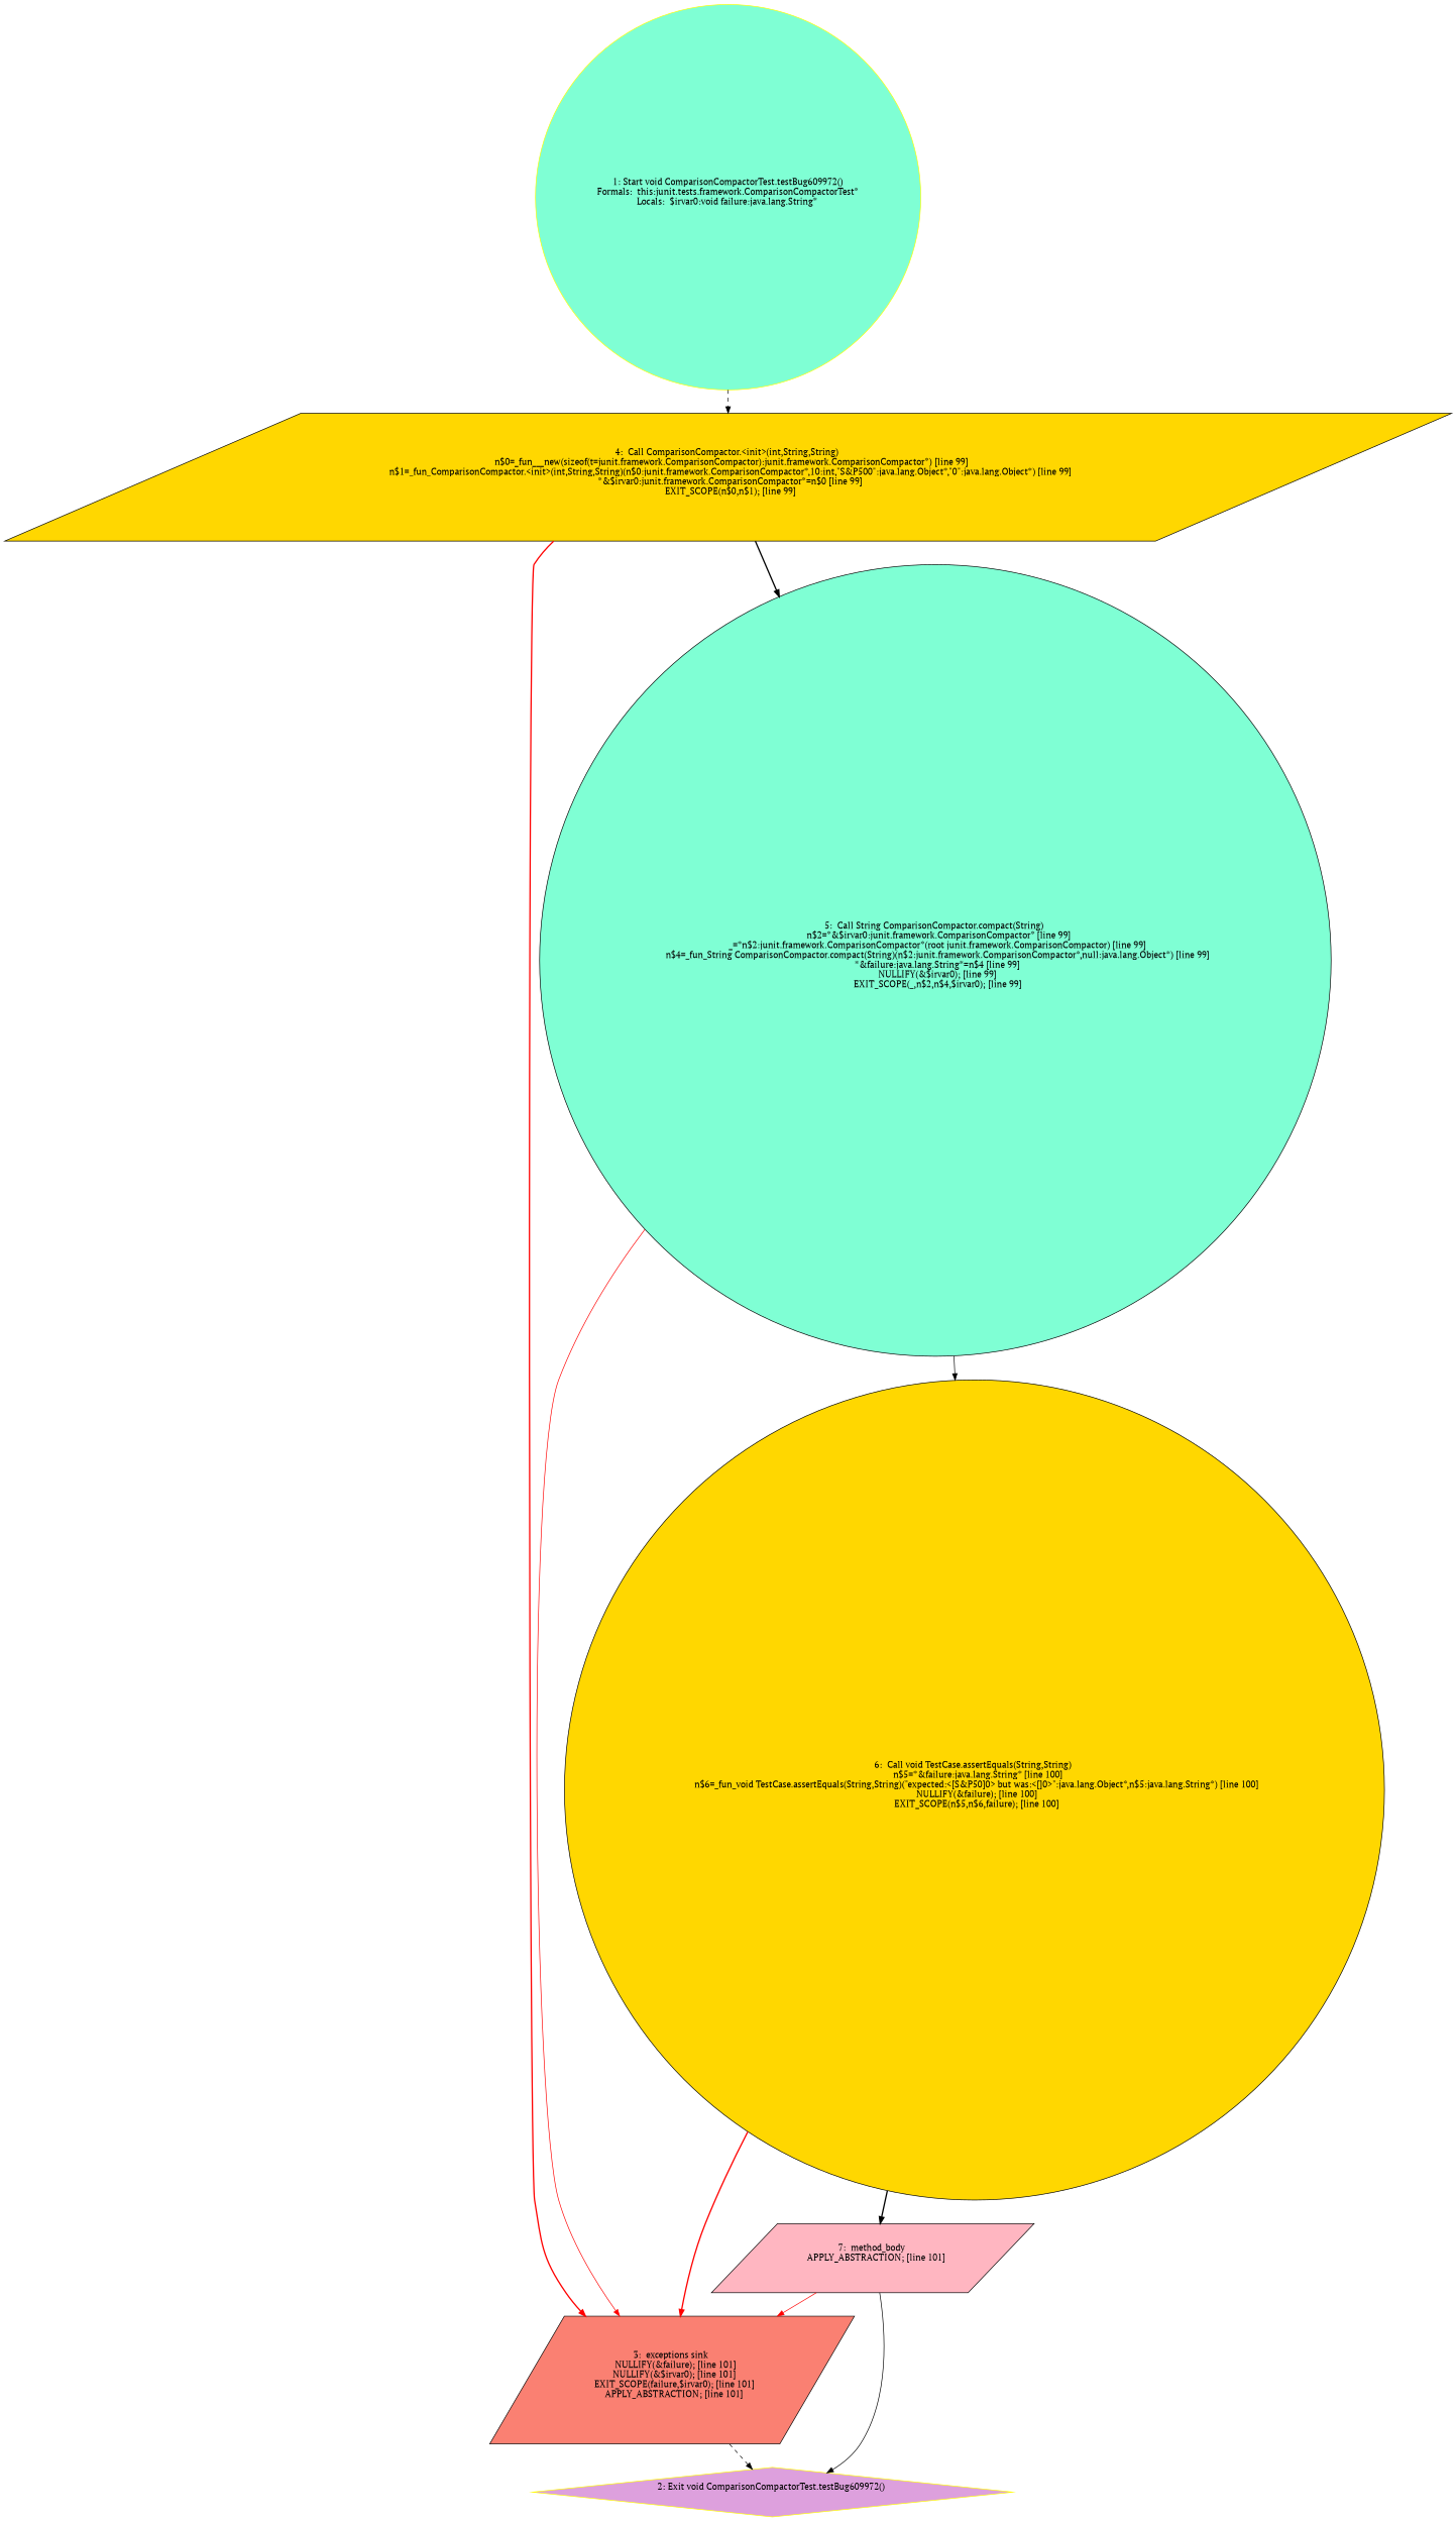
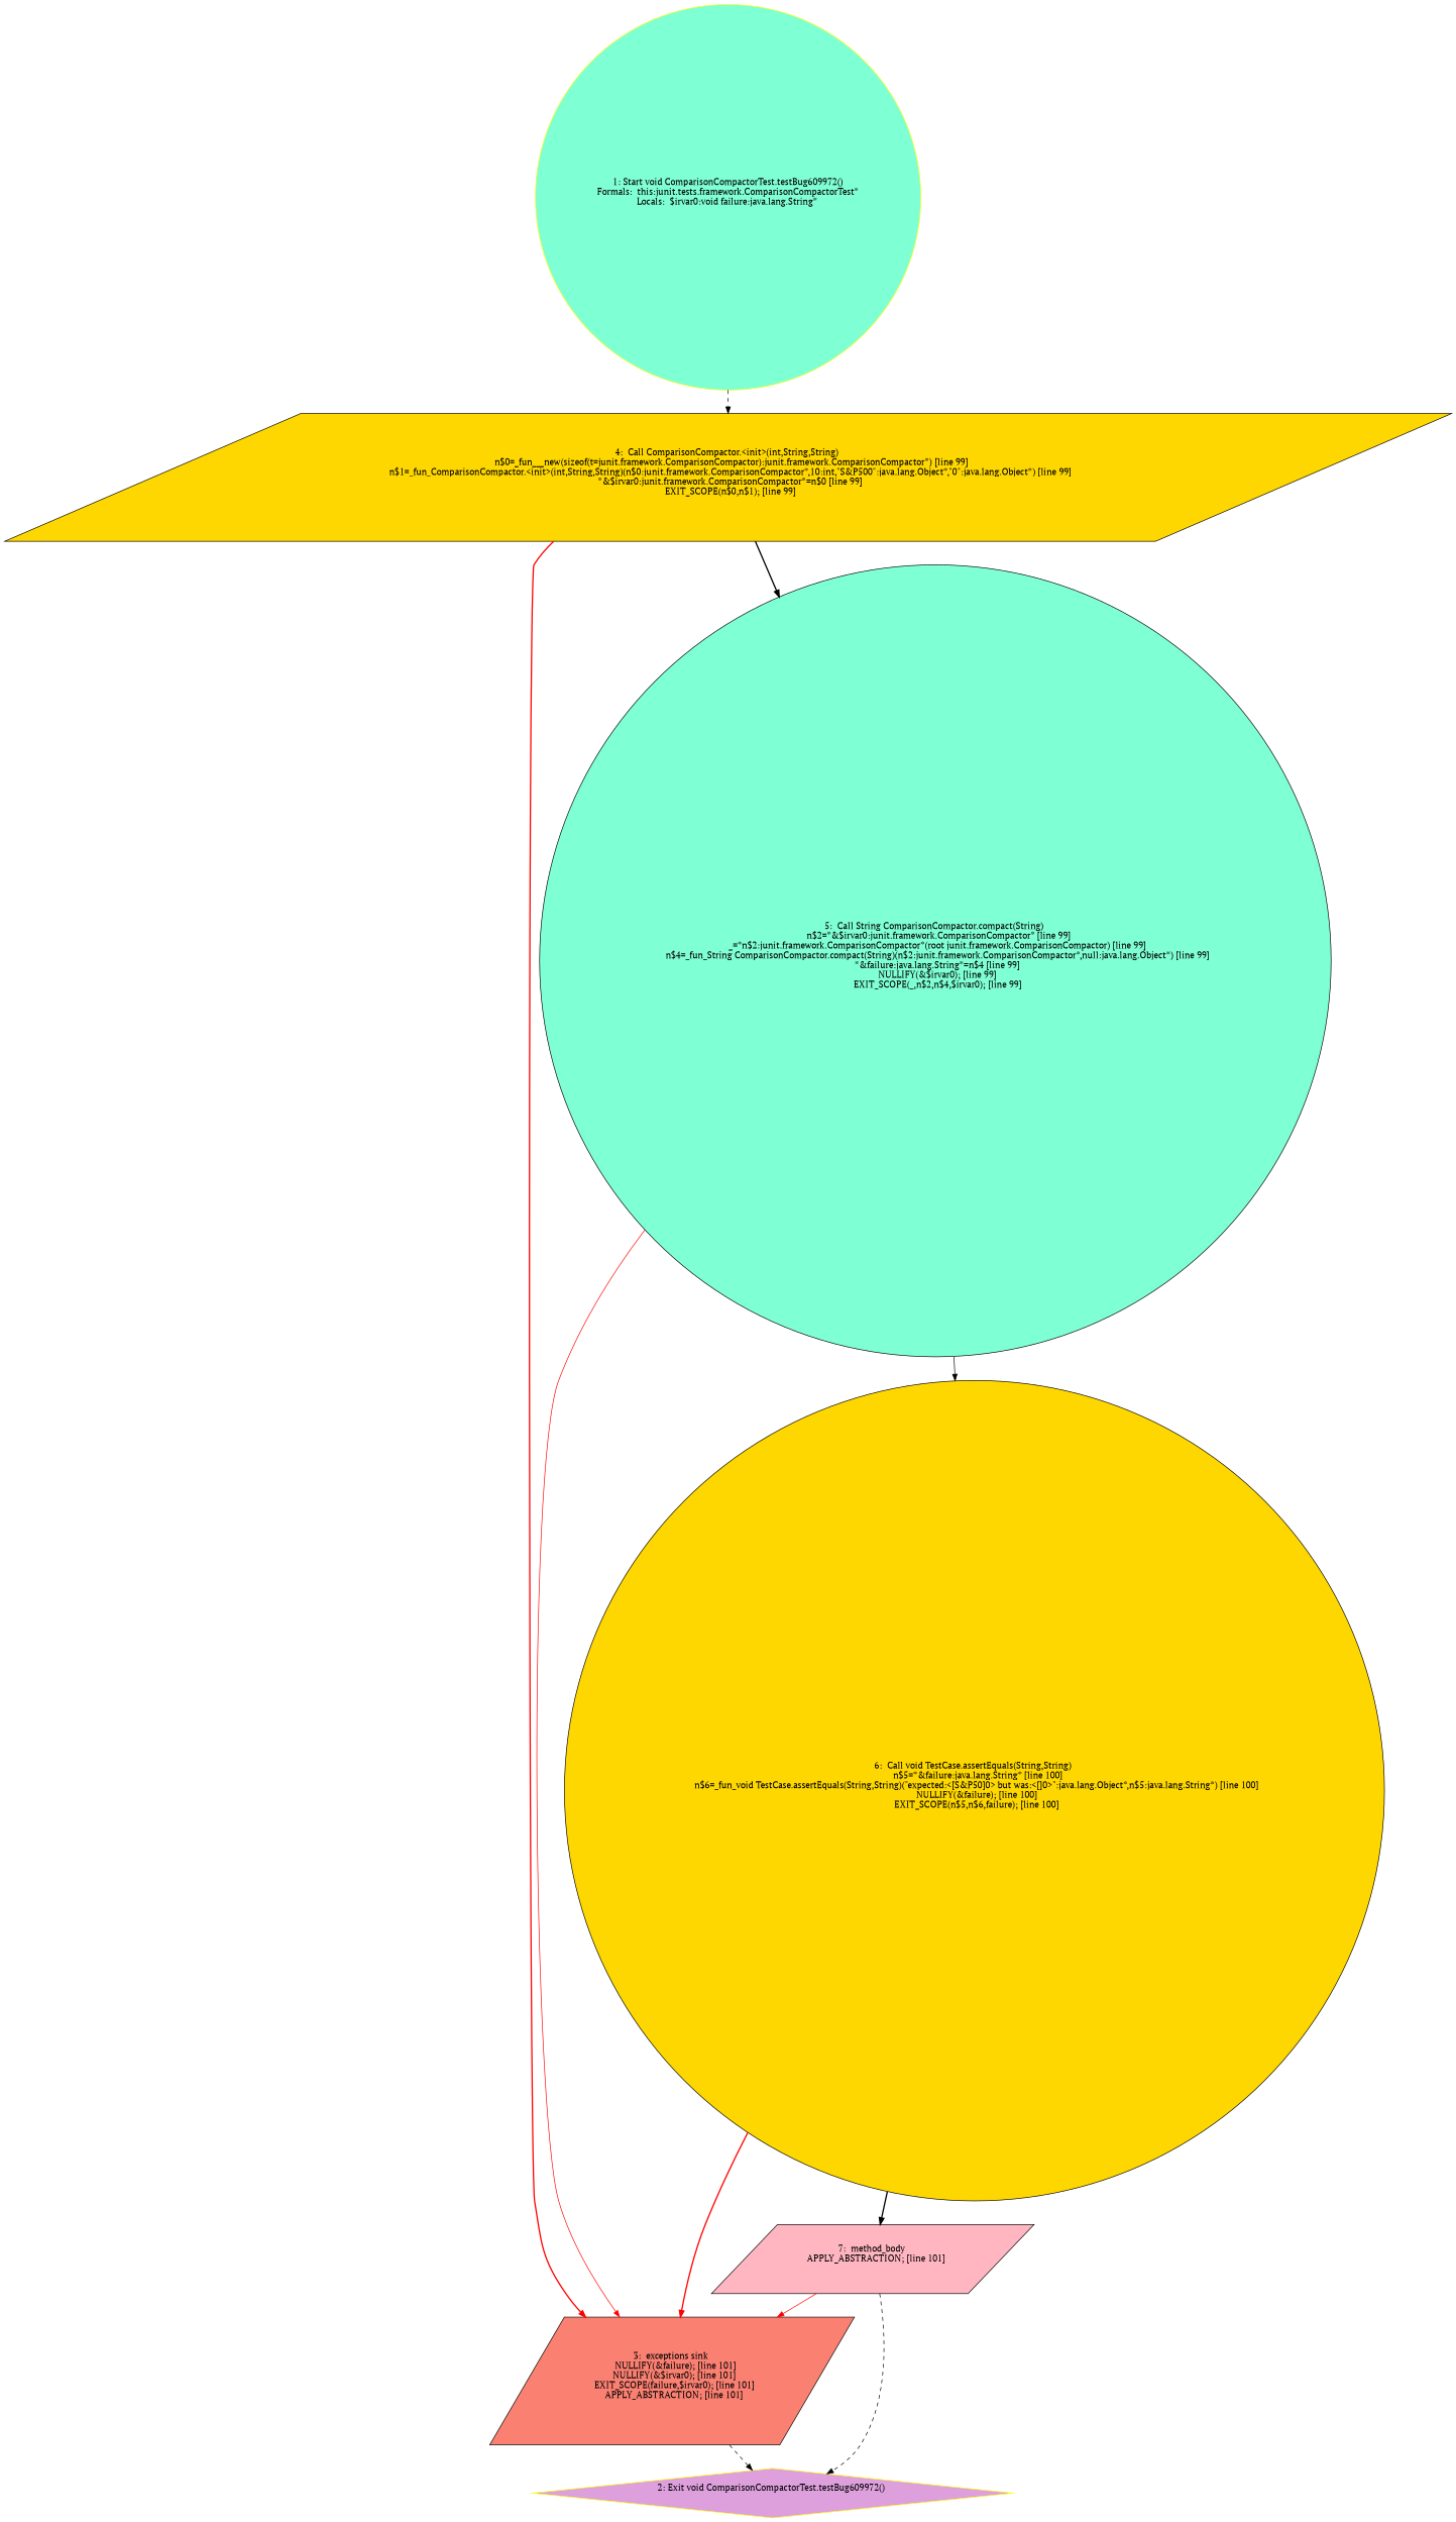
  digraph {
    fontname="PT Serif"
    node [style=filled fillcolor=aquamarine shape=circle fontname="PT Serif"]
    edge [style=bold fontname="PT Serif"]
    n1 [color=yellow label="1: Start void ComparisonCompactorTest.testBug609972()\nFormals:  this:junit.tests.framework.ComparisonCompactorTest*\nLocals:  $irvar0:void failure:java.lang.String* \n  "]
    n2 [label="4:  Call ComparisonCompactor.<init>(int,String,String) \n   n$0=_fun___new(sizeof(t=junit.framework.ComparisonCompactor):junit.framework.ComparisonCompactor*) [line 99]\n  n$1=_fun_ComparisonCompactor.<init>(int,String,String)(n$0:junit.framework.ComparisonCompactor*,10:int,\"S&P500\":java.lang.Object*,\"0\":java.lang.Object*) [line 99]\n  *&$irvar0:junit.framework.ComparisonCompactor*=n$0 [line 99]\n  EXIT_SCOPE(n$0,n$1); [line 99]\n " shape=parallelogram fillcolor=gold]
    n3 [label="3:  exceptions sink \n   NULLIFY(&failure); [line 101]\n  NULLIFY(&$irvar0); [line 101]\n  EXIT_SCOPE(failure,$irvar0); [line 101]\n  APPLY_ABSTRACTION; [line 101]\n " shape=parallelogram fillcolor=salmon]
    n4 [label="5:  Call String ComparisonCompactor.compact(String) \n   n$2=*&$irvar0:junit.framework.ComparisonCompactor* [line 99]\n  _=*n$2:junit.framework.ComparisonCompactor*(root junit.framework.ComparisonCompactor) [line 99]\n  n$4=_fun_String ComparisonCompactor.compact(String)(n$2:junit.framework.ComparisonCompactor*,null:java.lang.Object*) [line 99]\n  *&failure:java.lang.String*=n$4 [line 99]\n  NULLIFY(&$irvar0); [line 99]\n  EXIT_SCOPE(_,n$2,n$4,$irvar0); [line 99]\n "]
    n5 [color=yellow label="2: Exit void ComparisonCompactorTest.testBug609972() \n  " fillcolor=plum shape=diamond]
    n6 [label="6:  Call void TestCase.assertEquals(String,String) \n   n$5=*&failure:java.lang.String* [line 100]\n  n$6=_fun_void TestCase.assertEquals(String,String)(\"expected:<[S&P50]0> but was:<[]0>\":java.lang.Object*,n$5:java.lang.String*) [line 100]\n  NULLIFY(&failure); [line 100]\n  EXIT_SCOPE(n$5,n$6,failure); [line 100]\n " fillcolor=gold]
    n7 [label="7:  method_body \n   APPLY_ABSTRACTION; [line 101]\n " shape=parallelogram fillcolor=lightpink]
    n1 -> n2 [style=dashed]
    n2 -> n3 [color=red]
    n2 -> n4
    n3 -> n5 [style=dashed]
    n4 -> n3 [color=red style=solid]
    n4 -> n6 [style=solid]
    n6 -> n3 [color=red]
    n6 -> n7
    n7 -> n3 [color=red style=solid]
-   n7 -> n5 [style=solid]
+   n7 -> n5 [style=dashed]
  }
